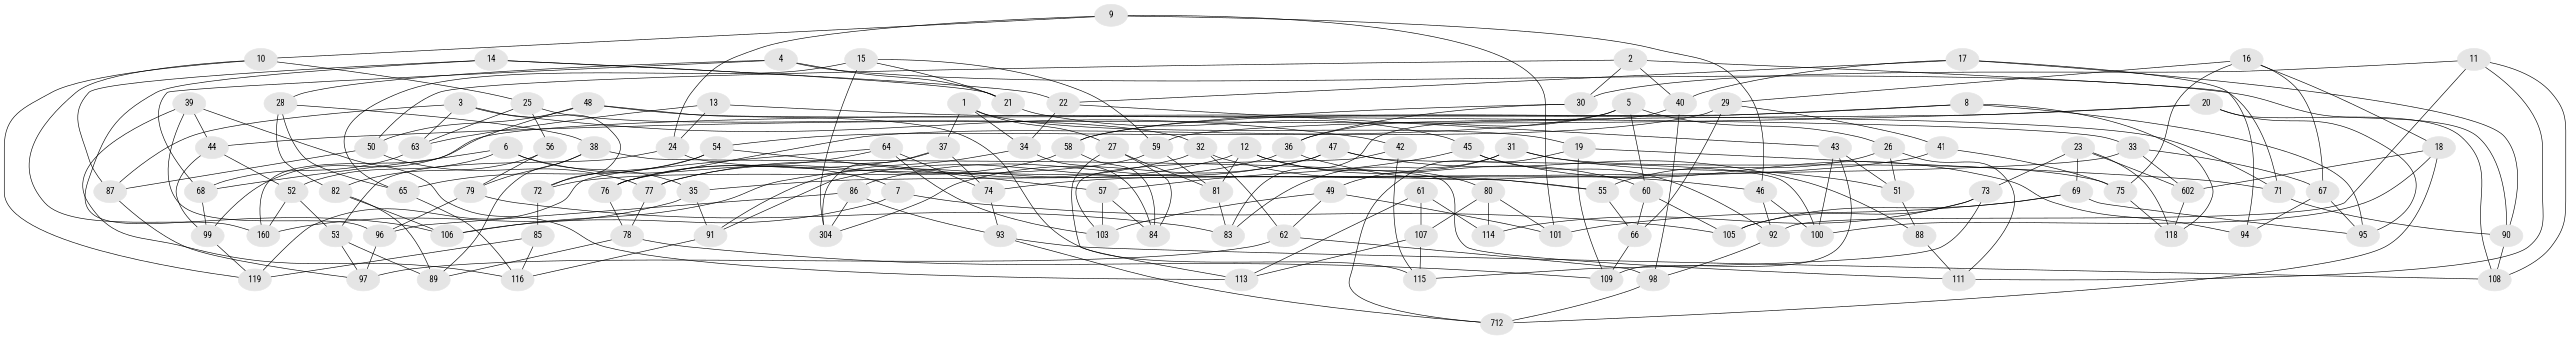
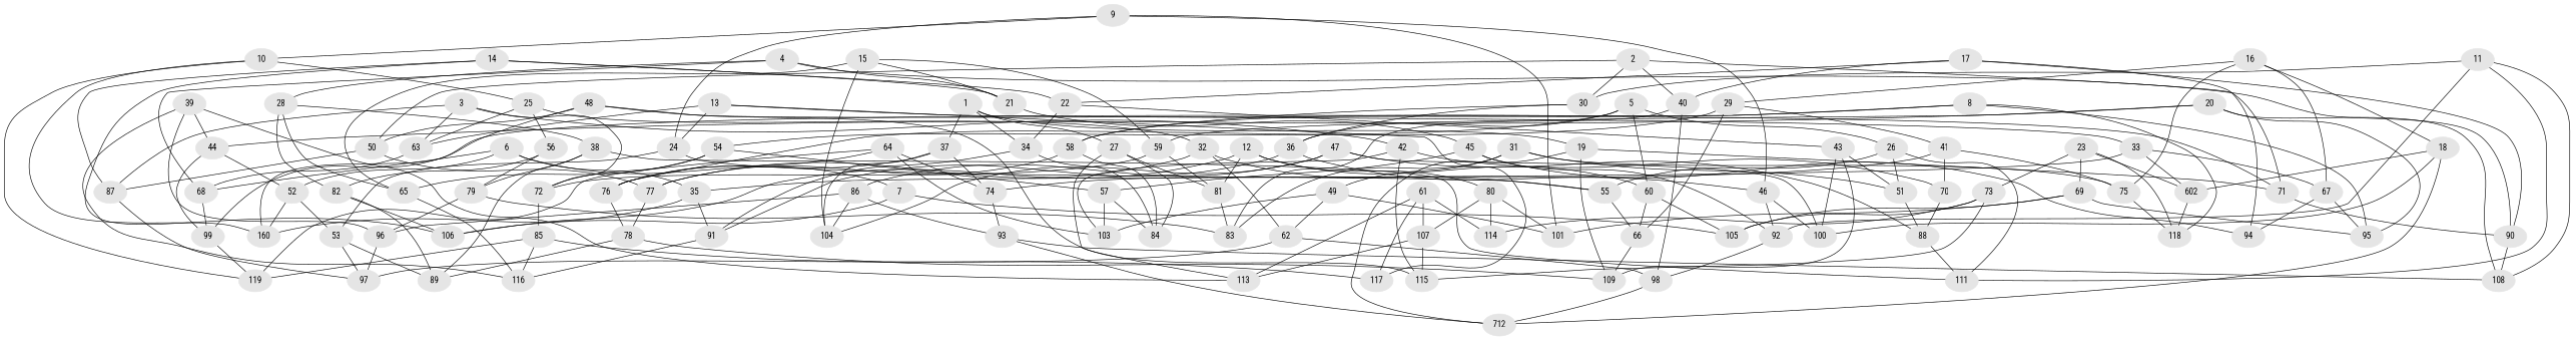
  graph {
    fontname="Roboto Condensed"
    node [color=gray90 fontname="Roboto Condensed" style=filled]
    edge [fontname="Roboto Condensed"]
    1
    19
    27
    34
    37
    71
    n7 [label=712]
    109
    81
    84
    113
    91
-   104 [label=304]
+   104
    76
    74
    2
    30
    40
    50
    36
    58
    83
    98
    87
    77
    90
    3
    42
    63
    72
+   70
    103
    115
    68
    85
    97
    4
    21
    28
    45
    65
    38
    82
    99
    108
    5
    26
    54
    60
    111
    55
    51
    46
    57
    105
    66
    6
    7
    35
    52
    106
    n62 [label=160]
    53
    88
    8
    95
    118
    119
    9
    10
    24
    101
    25
    92
    100
    32
    56
    11
    12
    80
    114
    107
    13
    33
+   117
    67
    n87 [label=602]
    14
    22
    43
    15
    59
    116
    16
    18
    29
    75
    41
    94
    17
    20
    44
    23
    69
    73
    89
    62
    79
    78
    31
    49
    93
    96
    39
    47
    86
    48
    61
    64
    1 -- 19
    1 -- 27
    1 -- 34
    1 -- 37
    19 -- 71
    19 -- n7
    19 -- 109
    27 -- 81
    27 -- 84
    27 -- 113
    34 -- 84
    34 -- 91
    37 -- 104
    37 -- 76
    37 -- 74
    71 -- 90
    81 -- 83
    91 -- 116
    76 -- 78
    74 -- 93
    2 -- 71
    2 -- 30
    2 -- 40
    2 -- 50
    30 -- 36
    30 -- 58
    40 -- 83
    40 -- 98
    50 -- 87
    50 -- 77
    36 -- 91
    36 -- 46
    58 -- 84
    58 -- 77
    98 -- n7
    87 -- 97
    77 -- 78
    90 -- 108
    3 -- 87
    3 -- 42
    3 -- 63
    3 -- 72
+   42 -- 70
    42 -- 103
    42 -- 115
    63 -- 68
    72 -- 85
+   70 -- 88
    68 -- 99
    85 -- 119
+   85 -- 117
    85 -- 116
    4 -- 90
    4 -- 68
    4 -- 21
    4 -- 28
    21 -- 45
    28 -- 65
    28 -- 38
    28 -- 82
    45 -- 57
    45 -- 92
    45 -- 94
    65 -- 116
    38 -- 111
    38 -- 89
    38 -- 79
    82 -- 106
    82 -- 89
    99 -- 119
    5 -- 36
    5 -- 26
    5 -- 54
    5 -- 60
    26 -- 111
    26 -- 55
    26 -- 51
    54 -- 72
    54 -- 65
    54 -- 57
    60 -- 105
    60 -- 66
    55 -- 66
    51 -- 88
    46 -- 92
    46 -- 100
    57 -- 84
    57 -- 103
    66 -- 109
    6 -- 68
    6 -- 7
    6 -- 35
    6 -- 52
    7 -- 105
    7 -- 106
    35 -- 91
    35 -- n62
    52 -- n62
    52 -- 53
    53 -- 97
    53 -- 89
    88 -- 111
    8 -- 58
    8 -- 99
    8 -- 95
    8 -- 118
    9 -- 46
    9 -- 10
    9 -- 24
    9 -- 101
    10 -- n62
    10 -- 119
    10 -- 25
    24 -- 55
    24 -- 53
    25 -- 63
    25 -- 32
    25 -- 56
    92 -- 98
    32 -- 77
    32 -- 55
    32 -- 62
    56 -- 82
    56 -- 79
    11 -- 30
    11 -- 108
    11 -- 111
    11 -- 92
    12 -- 81
    12 -- 60
    12 -- 106
    12 -- 80
    80 -- 101
    80 -- 114
    80 -- 107
    107 -- 113
    107 -- 115
    13 -- 63
    13 -- 24
    13 -- 33
+   13 -- 117
    33 -- 35
    33 -- 67
    33 -- n87
    67 -- 95
    67 -- 94
    n87 -- 118
    14 -- 87
    14 -- 21
    14 -- 106
    14 -- 22
    22 -- 34
    22 -- 43
    43 -- 109
    43 -- 51
    43 -- 100
    15 -- 104
    15 -- 21
    15 -- 65
    15 -- 59
    59 -- 81
    59 -- 72
    16 -- 67
    16 -- 18
    16 -- 29
    16 -- 75
    18 -- n7
    18 -- 100
    18 -- n87
    29 -- 76
    29 -- 66
    29 -- 41
    75 -- 118
    41 -- 74
+   41 -- 70
    41 -- 75
    17 -- 40
    17 -- 90
    17 -- 22
    17 -- 94
    20 -- 108
    20 -- 95
    20 -- 59
    20 -- 44
    44 -- 99
    44 -- 52
    23 -- 118
    23 -- n87
    23 -- 69
    23 -- 73
    69 -- 105
    69 -- 95
    69 -- 101
    73 -- 115
    73 -- 105
    73 -- 114
    62 -- 98
    62 -- 97
    79 -- 83
    79 -- 96
    78 -- 109
    78 -- 89
    31 -- 83
    31 -- 51
    31 -- 75
    31 -- 49
    49 -- 103
    49 -- 101
    49 -- 62
    93 -- n7
    93 -- 108
    96 -- 97
    39 -- 113
    39 -- 116
    39 -- 44
    39 -- 96
    47 -- 104
    47 -- 88
    47 -- 100
    47 -- 86
    86 -- 104
    86 -- 93
    86 -- 96
    48 -- 71
    48 -- 50
    48 -- 115
    48 -- n62
    61 -- 113
    61 -- 114
    61 -- 107
+   61 -- 117
    64 -- 76
    64 -- 74
    64 -- 103
    64 -- 119
  }
